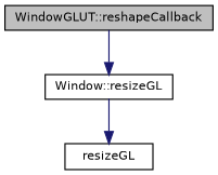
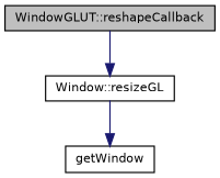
  digraph {
    rankdir=TB
    node [color=black fillcolor=white fontname=Helvetica fontsize=10 shape=record style=filled]
    edge [color=midnightblue fontname=Helvetica fontsize=10 labelfontname=Helvetica labelfontsize=10 style=solid]
    n1 [fillcolor=grey75 fontcolor=black height=0.2 label="WindowGLUT::reshapeCallback" width=0.4]
    n2 [height=0.2 label="Window::resizeGL" width=0.4]
-   n3 [height=0.2 label=resizeGL width=0.4]
+   n3 [height=0.2 label=getWindow width=0.4]
    n1 -> n2
    n2 -> n3
  }
